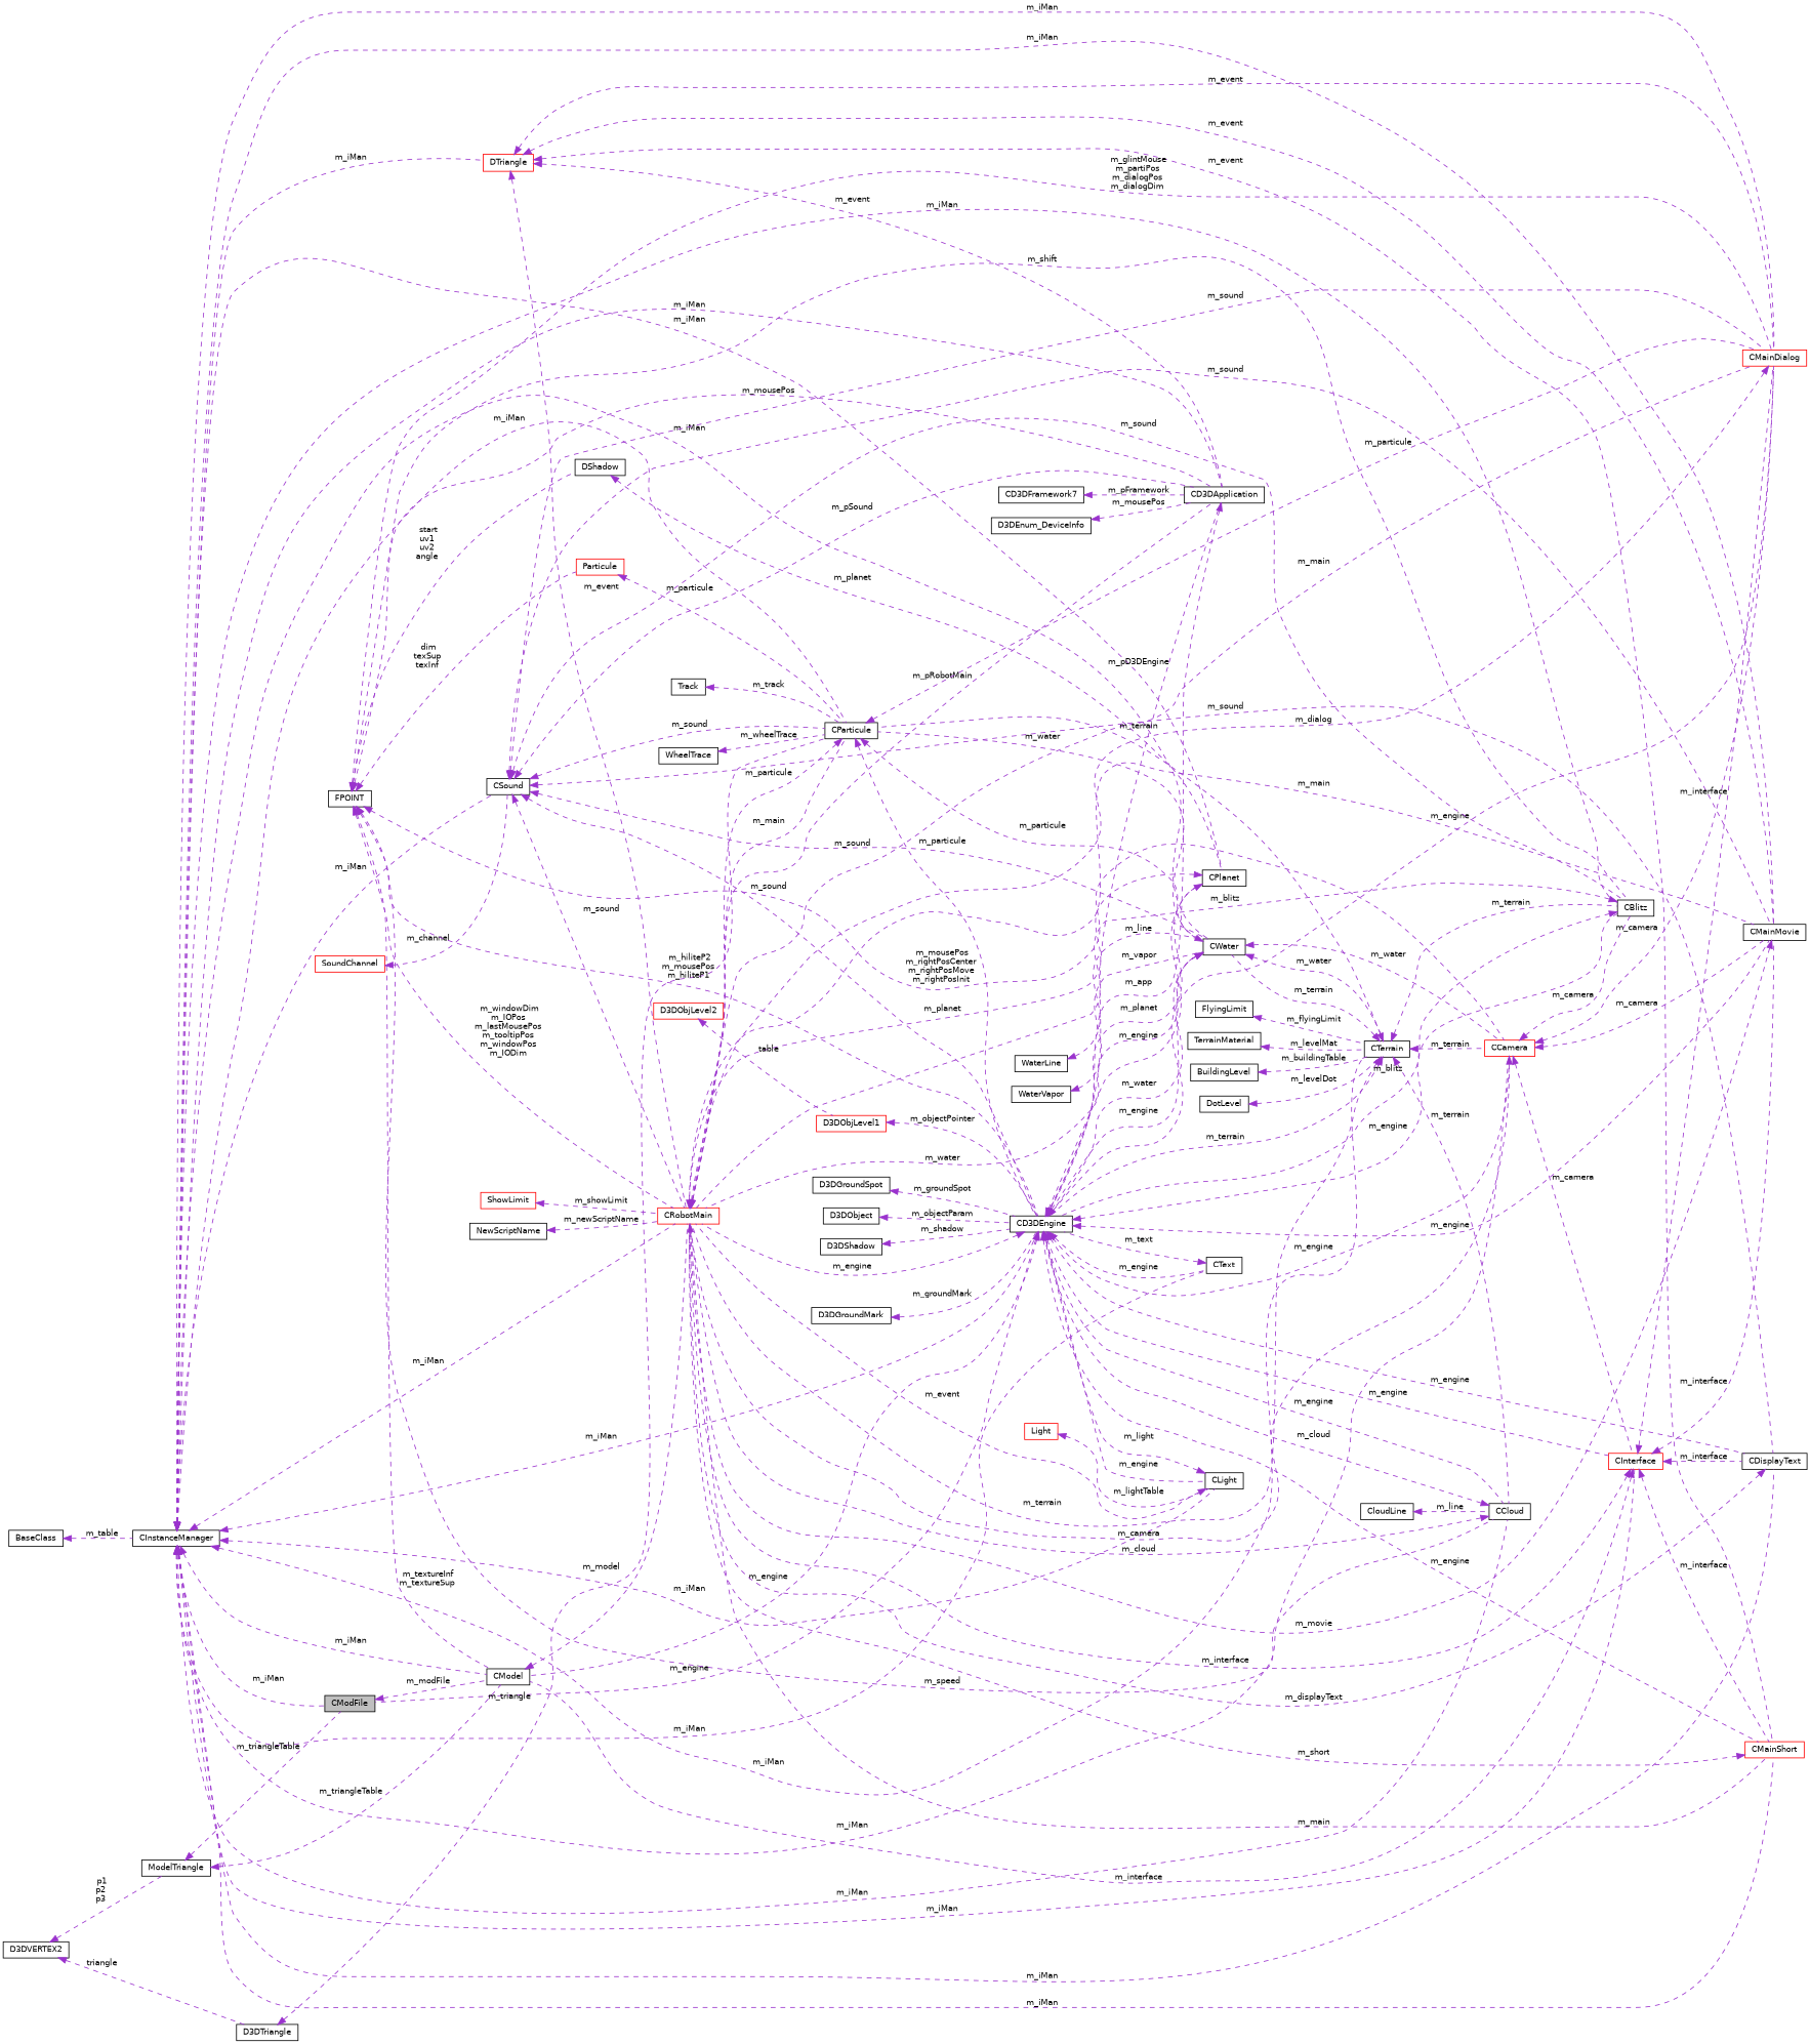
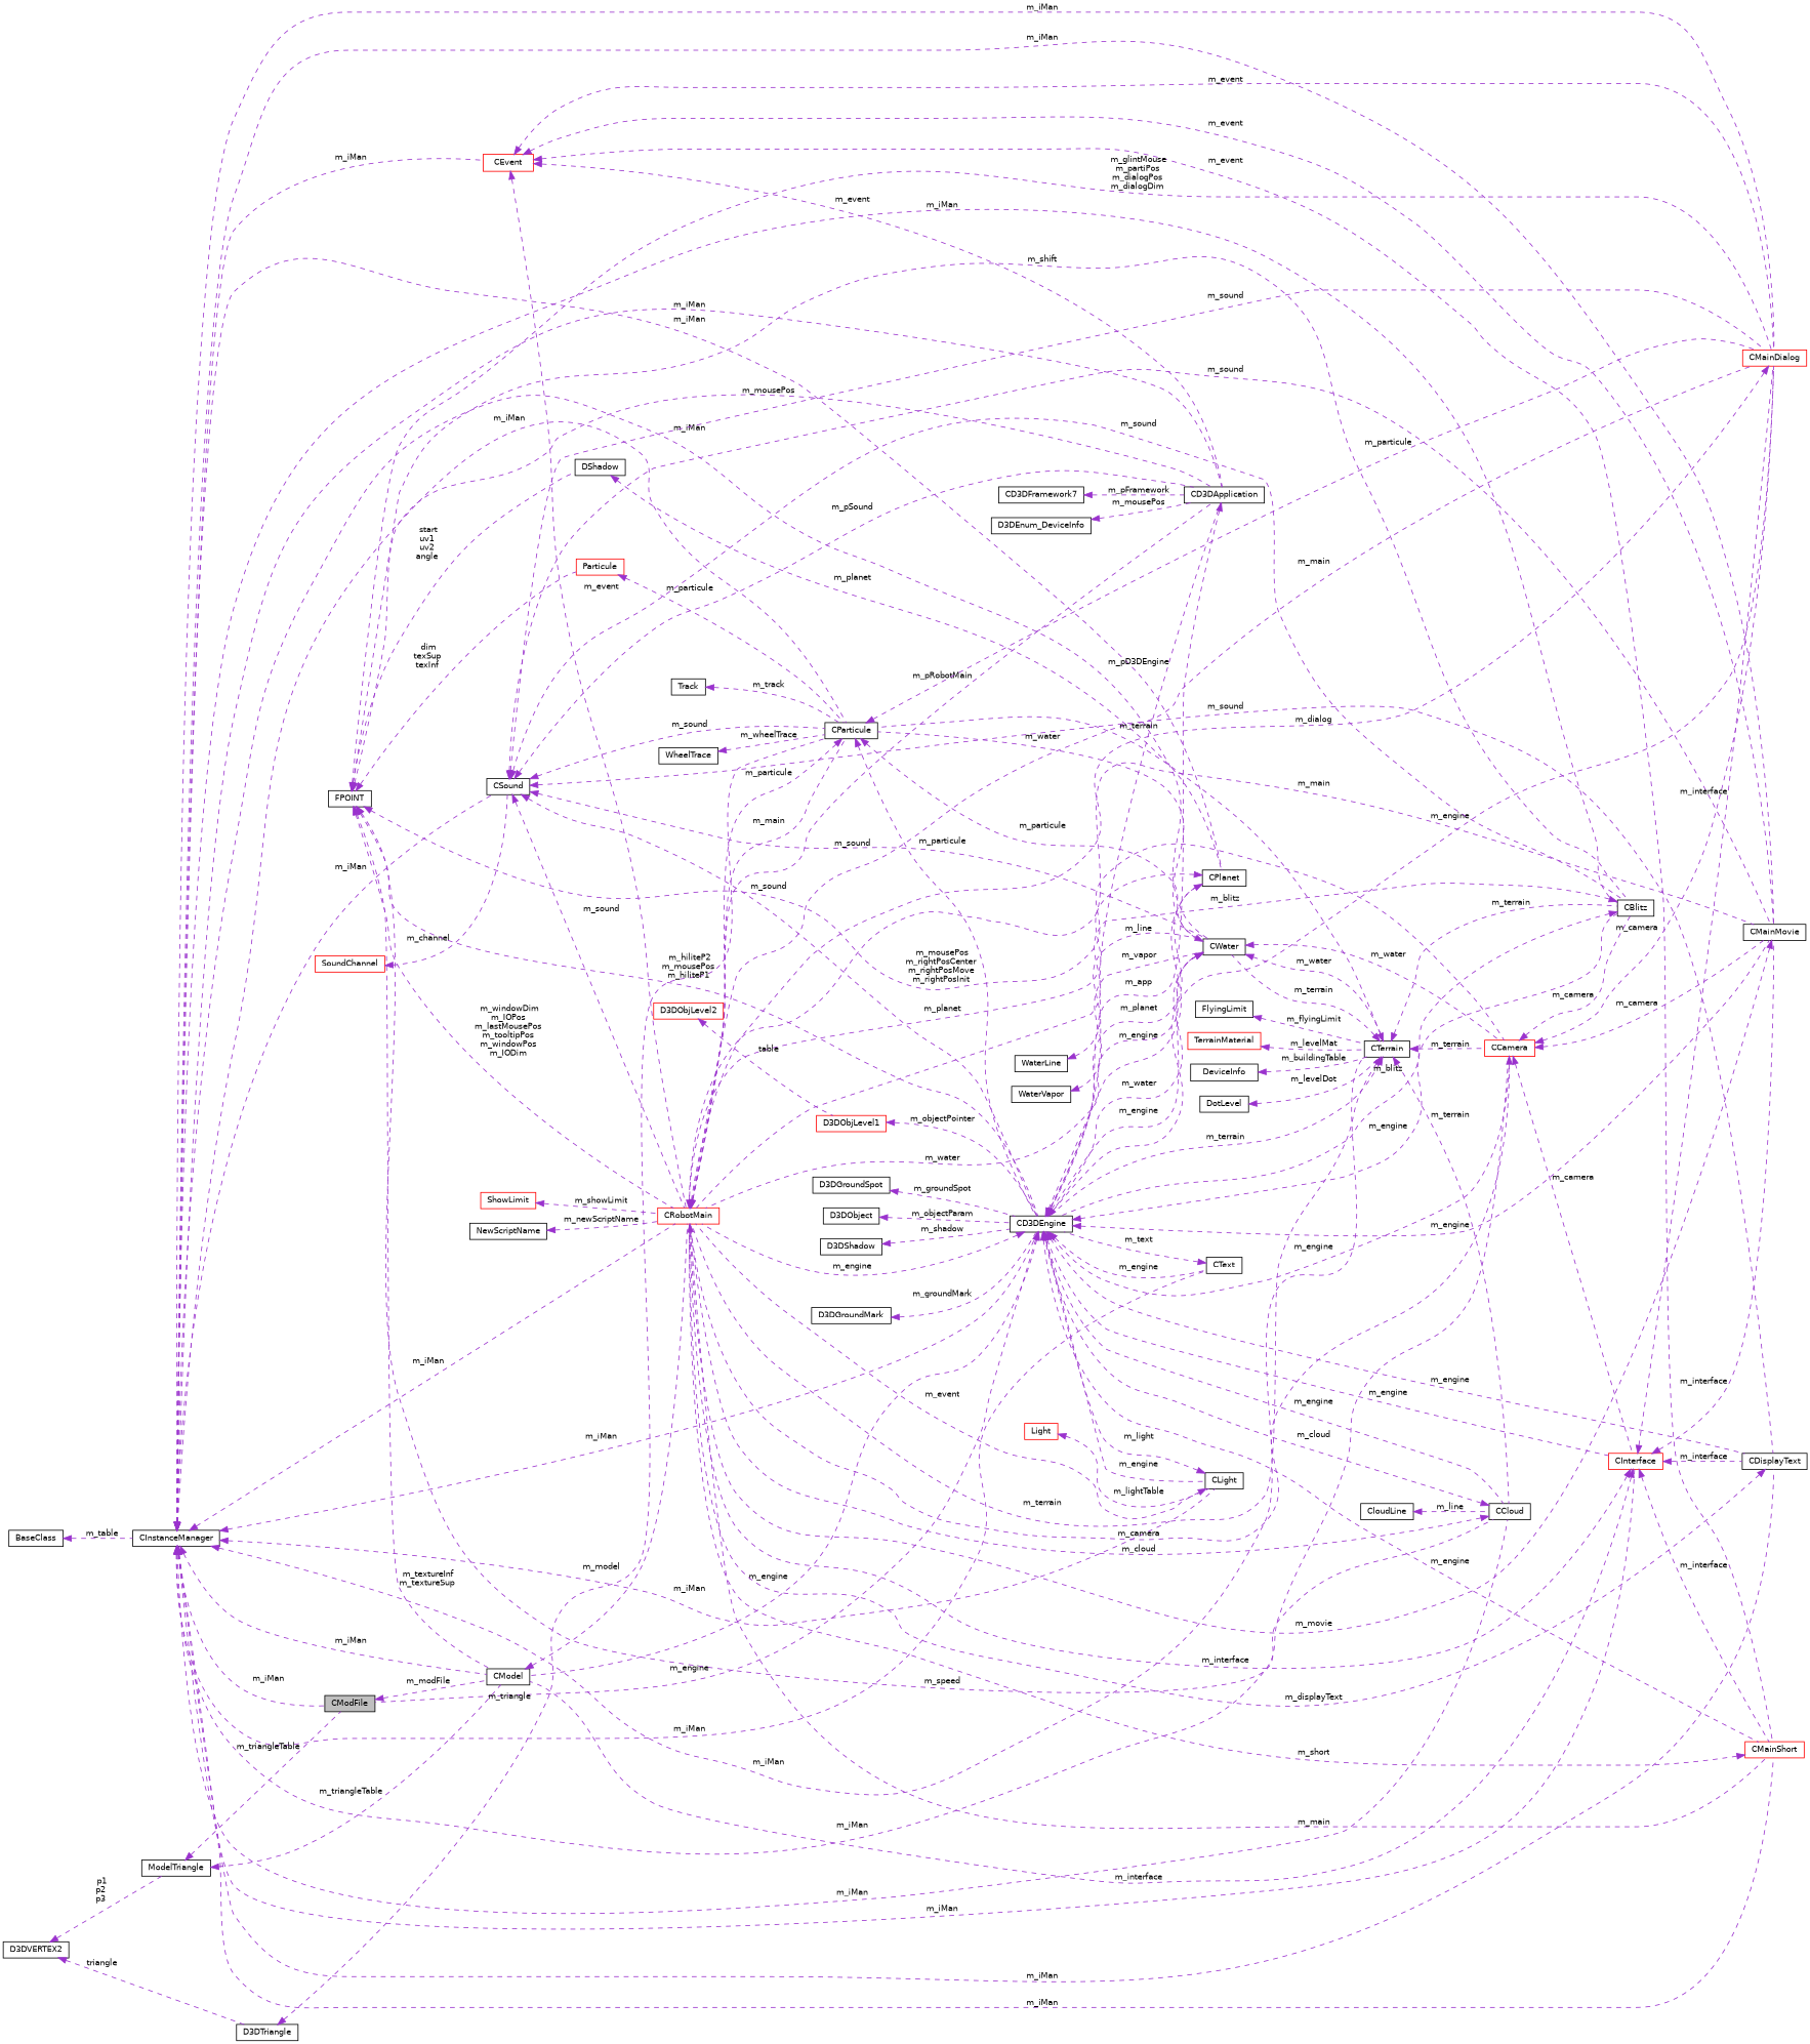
  digraph {
    rankdir=LR
    node [color=black fillcolor=white fontname=Helvetica fontsize=10 shape=record style=filled]
    edge [color=darkorchid3 dir=back fontname=Helvetica fontsize=10 labelfontname=Helvetica labelfontsize=10 style=dashed]
    n1 [fillcolor=grey75 fontcolor=black height=0.2 label=CModFile width=0.4]
    n2 [height=0.2 label=CModel width=0.4]
    n3 [color=red height=0.2 label=CRobotMain width=0.4]
    n4 [height=0.2 label=CInstanceManager width=0.4]
    n5 [height=0.2 label=CD3DEngine width=0.4]
    n6 [height=0.2 label=CParticule width=0.4]
    n7 [height=0.2 label=CWater width=0.4]
    n8 [height=0.2 label=CTerrain width=0.4]
    n9 [height=0.2 label=CSound width=0.4]
    n10 [height=0.2 label=CLight width=0.4]
    n11 [height=0.2 label=CBlitz width=0.4]
    n12 [color=red height=0.2 label=CCamera width=0.4]
    n13 [height=0.2 label=CCloud width=0.4]
    n14 [color=red height=0.2 label=CMainDialog width=0.4]
    n15 [color=red height=0.2 label=CInterface width=0.4]
-   n16 [color=red height=0.2 label=DTriangle width=0.4]
+   n16 [color=red height=0.2 label=CEvent width=0.4]
    n17 [height=0.2 label=CMainMovie width=0.4]
    n18 [height=0.2 label=CDisplayText width=0.4]
    n19 [color=red height=0.2 label=CMainShort width=0.4]
    n20 [height=0.2 label=CPlanet width=0.4]
    n21 [height=0.2 label=CD3DApplication width=0.4]
    n22 [height=0.2 label=CText width=0.4]
    n23 [height=0.2 label=BaseClass width=0.4]
    n24 [height=0.2 label=ModelTriangle width=0.4]
    n25 [height=0.2 label=D3DVERTEX2 width=0.4]
    n26 [height=0.2 label=D3DTriangle width=0.4]
    n27 [height=0.2 label=D3DGroundMark width=0.4]
-   n28 [height=0.2 label=TerrainMaterial width=0.4]
-   n29 [height=0.2 label=BuildingLevel width=0.4]
+   n28 [color=red height=0.2 label=TerrainMaterial width=0.4]
+   n29 [height=0.2 label=DeviceInfo width=0.4]
    n30 [height=0.2 label=DotLevel width=0.4]
    n31 [height=0.2 label=FlyingLimit width=0.4]
    n32 [height=0.2 label=WaterLine width=0.4]
    n33 [color=red height=0.2 label=SoundChannel width=0.4]
    n34 [height=0.2 label=WaterVapor width=0.4]
    n35 [color=red height=0.2 label=ShowLimit width=0.4]
    n36 [color=red height=0.2 label=Light width=0.4]
    n37 [height=0.2 label=FPOINT width=0.4]
    n38 [height=0.2 label=DShadow width=0.4]
    n39 [color=red height=0.2 label=Particule width=0.4]
    n40 [height=0.2 label=CloudLine width=0.4]
    n41 [height=0.2 label=NewScriptName width=0.4]
    n42 [height=0.2 label=Track width=0.4]
    n43 [height=0.2 label=WheelTrace width=0.4]
    n44 [color=red height=0.2 label=D3DObjLevel1 width=0.4]
    n45 [color=red height=0.2 label=D3DObjLevel2 width=0.4]
    n46 [height=0.2 label=D3DGroundSpot width=0.4]
    n47 [height=0.2 label=CD3DFramework7 width=0.4]
    n48 [height=0.2 label=D3DEnum_DeviceInfo width=0.4]
    n49 [height=0.2 label=D3DObject width=0.4]
    n50 [height=0.2 label=D3DShadow width=0.4]
    n1 -> n2 [label=" m_modFile"]
    n2 -> n3 [label=" m_model"]
    n3 -> n6 [label=" m_main"]
    n3 -> n14 [label=" m_main"]
    n3 -> n17 [label=" m_main"]
    n3 -> n19 [label=" m_main"]
    n3 -> n21 [label=" m_pRobotMain"]
    n4 -> n1 [label=" m_iMan"]
    n4 -> n2 [label=" m_iMan"]
    n4 -> n3 [label=" m_iMan"]
    n4 -> n5 [label=" m_iMan"]
    n4 -> n6 [label=" m_iMan"]
    n4 -> n7 [label=" m_iMan"]
    n4 -> n8 [label=" m_iMan"]
    n4 -> n9 [label=" m_iMan"]
    n4 -> n10 [label=" m_iMan"]
    n4 -> n11 [label=" m_iMan"]
    n4 -> n12 [label=" m_iMan"]
    n4 -> n13 [label=" m_iMan"]
    n4 -> n14 [label=" m_iMan"]
    n4 -> n15 [label=" m_iMan"]
    n4 -> n16 [label=" m_iMan"]
    n4 -> n17 [label=" m_iMan"]
    n4 -> n18 [label=" m_iMan"]
    n4 -> n19 [label=" m_iMan"]
    n4 -> n20 [label=" m_iMan"]
    n4 -> n21 [label=" m_iMan"]
    n4 -> n22 [label=" m_iMan"]
    n5 -> n1 [label=" m_engine"]
    n5 -> n2 [label=" m_engine"]
    n5 -> n3 [label=" m_engine"]
    n5 -> n7 [label=" m_engine"]
    n5 -> n10 [label=" m_engine"]
    n5 -> n11 [label=" m_engine"]
    n5 -> n12 [label=" m_engine"]
    n5 -> n13 [label=" m_engine"]
    n5 -> n14 [label=" m_engine"]
    n5 -> n15 [label=" m_engine"]
    n5 -> n17 [label=" m_engine"]
    n5 -> n18 [label=" m_engine"]
    n5 -> n19 [label=" m_engine"]
    n5 -> n20 [label=" m_engine"]
    n5 -> n21 [label=" m_pD3DEngine"]
    n5 -> n22 [label=" m_engine"]
    n6 -> n3 [label=" m_particule"]
    n6 -> n5 [label=" m_particule"]
    n6 -> n7 [label=" m_particule"]
    n6 -> n14 [label=" m_particule"]
    n7 -> n3 [label=" m_water"]
    n7 -> n5 [label=" m_water"]
    n7 -> n6 [label=" m_water"]
    n7 -> n8 [label=" m_water"]
    n7 -> n12 [label=" m_water"]
    n8 -> n3 [label=" m_terrain"]
    n8 -> n5 [label=" m_terrain"]
    n8 -> n6 [label=" m_terrain"]
    n8 -> n7 [label=" m_terrain"]
    n8 -> n11 [label=" m_terrain"]
    n8 -> n12 [label=" m_terrain"]
    n8 -> n13 [label=" m_terrain"]
    n9 -> n3 [label=" m_sound"]
    n9 -> n5 [label=" m_sound"]
    n9 -> n6 [label=" m_sound"]
    n9 -> n7 [label=" m_sound"]
    n9 -> n11 [label=" m_sound"]
    n9 -> n14 [label=" m_sound"]
    n9 -> n17 [label=" m_sound"]
    n9 -> n18 [label=" m_sound"]
    n9 -> n21 [label=" m_pSound"]
    n10 -> n3 [label=" m_event"]
    n10 -> n5 [label=" m_light"]
    n11 -> n3 [label=" m_blitz"]
    n11 -> n5 [label=" m_blitz"]
    n12 -> n3 [label=" m_camera"]
    n12 -> n11 [label=" m_camera"]
    n12 -> n14 [label=" m_camera"]
    n12 -> n15 [label=" m_camera"]
    n12 -> n17 [label=" m_camera"]
    n13 -> n3 [label=" m_cloud"]
    n13 -> n5 [label=" m_cloud"]
    n14 -> n3 [label=" m_dialog"]
    n15 -> n2 [label=" m_interface"]
    n15 -> n3 [label=" m_interface"]
    n15 -> n14 [label=" m_interface"]
    n15 -> n17 [label=" m_interface"]
    n15 -> n18 [label=" m_interface"]
    n15 -> n19 [label=" m_interface"]
    n16 -> n3 [label=" m_event"]
    n16 -> n14 [label=" m_event"]
    n16 -> n17 [label=" m_event"]
    n16 -> n19 [label=" m_event"]
    n16 -> n21 [label=" m_event"]
    n17 -> n3 [label=" m_movie"]
    n18 -> n3 [label=" m_displayText"]
    n19 -> n3 [label=" m_short"]
    n20 -> n3 [label=" m_planet"]
    n20 -> n5 [label=" m_planet"]
    n21 -> n5 [label=" m_app"]
    n22 -> n5 [label=" m_text"]
    n23 -> n4 [label=" m_table"]
    n24 -> n1 [label=" m_triangleTable"]
    n24 -> n2 [label=" m_triangleTable"]
    n25 -> n24 [label=" p1\np2\np3"]
    n25 -> n26 [label=" triangle"]
    n26 -> n6 [label=" m_triangle"]
    n27 -> n5 [label=" m_groundMark"]
    n28 -> n8 [label=" m_levelMat"]
    n29 -> n8 [label=" m_buildingTable"]
    n30 -> n8 [label=" m_levelDot"]
    n31 -> n8 [label=" m_flyingLimit"]
    n32 -> n7 [label=" m_line"]
    n33 -> n9 [label=" m_channel"]
    n34 -> n7 [label=" m_vapor"]
    n35 -> n3 [label=" m_showLimit"]
    n36 -> n10 [label=" m_lightTable"]
    n37 -> n2 [label=" m_textureInf\nm_textureSup"]
    n37 -> n3 [label=" m_windowDim\nm_IOPos\nm_lastMousePos\nm_tooltipPos\nm_windowPos\nm_IODim"]
    n37 -> n5 [label=" m_hiliteP2\nm_mousePos\nm_hiliteP1"]
    n37 -> n11 [label=" m_shift"]
    n37 -> n12 [label=" m_mousePos\nm_rightPosCenter\nm_rightPosMove\nm_rightPosInit"]
    n37 -> n13 [label=" m_speed"]
    n37 -> n14 [label=" m_glintMouse\nm_partiPos\nm_dialogPos\nm_dialogDim"]
    n37 -> n21 [label=" m_mousePos"]
    n37 -> n38 [label=" start\nuv1\nuv2\nangle"]
    n37 -> n39 [label=" dim\ntexSup\ntexInf"]
    n38 -> n20 [label=" m_planet"]
    n39 -> n6 [label=" m_particule"]
    n40 -> n13 [label=" m_line"]
    n41 -> n3 [label=" m_newScriptName"]
    n42 -> n6 [label=" m_track"]
    n43 -> n6 [label=" m_wheelTrace"]
    n44 -> n5 [label=" m_objectPointer"]
    n45 -> n44 [label=" table"]
    n46 -> n5 [label=" m_groundSpot"]
    n47 -> n21 [label=" m_pFramework"]
    n48 -> n21 [label=" m_mousePos"]
    n49 -> n5 [label=" m_objectParam"]
    n50 -> n5 [label=" m_shadow"]
  }
